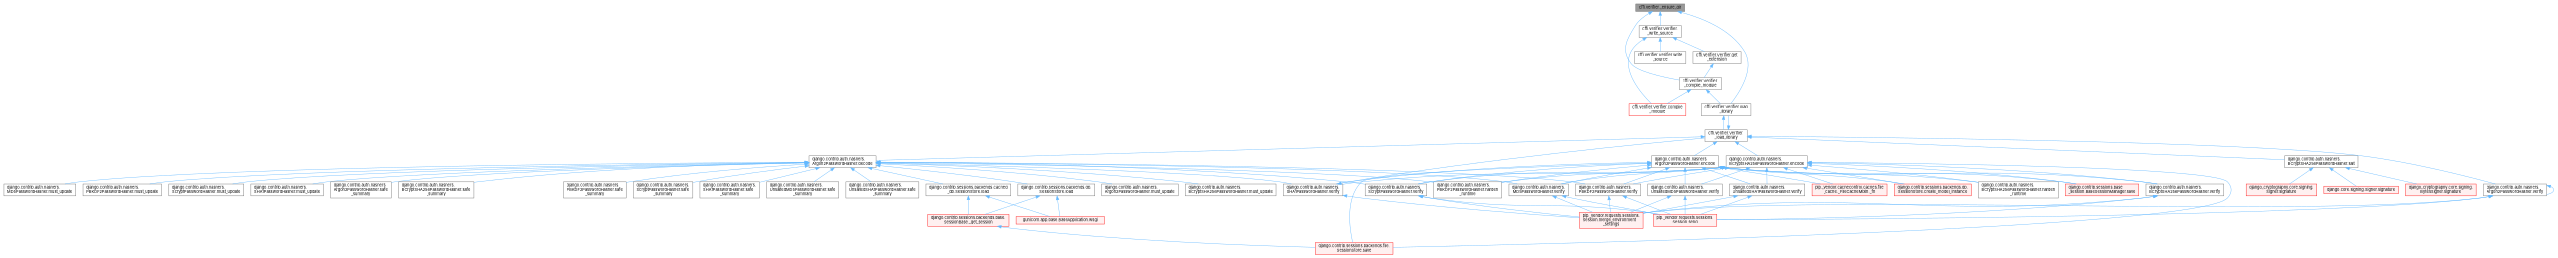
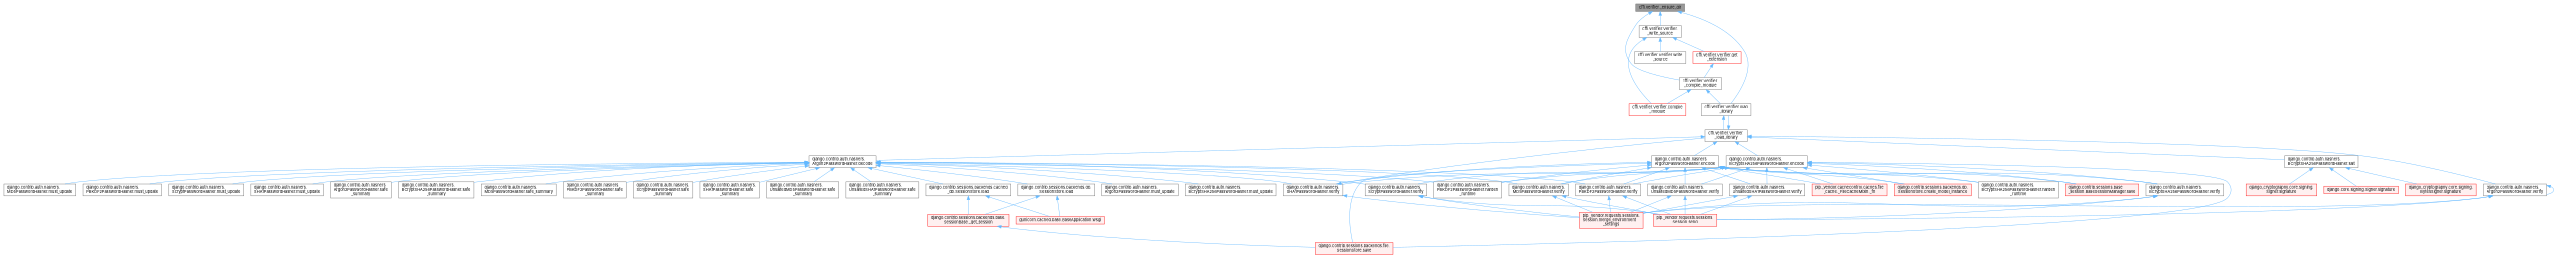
  digraph {
    fontname=Inter
    rankdir=TB
    node [color=grey40 fillcolor=white fontname=Inter fontsize=10 shape=box style=filled]
    edge [color=steelblue1 dir=back fontname=Inter fontsize=10 labelfontname=Helvetica labelfontsize=10 style=solid]
    n1 [color=gray40 fillcolor=grey60 fontcolor=black height=0.2 label="cffi.verifier._ensure_dir" width=0.4]
    n2 [height=0.2 label="cffi.verifier.Verifier.\l_compile_module" width=0.4]
    n3 [height=0.2 label="cffi.verifier.Verifier.\l_write_source" width=0.4]
    n4 [height=0.2 label="cffi.verifier.Verifier.load\l_library" width=0.4]
    n5 [color=red height=0.2 label="cffi.verifier.Verifier.compile\l_module" width=0.4]
-   n6 [height=0.2 label="cffi.verifier.Verifier.get\l_extension" width=0.4]
+   n6 [color=red height=0.2 label="cffi.verifier.Verifier.get\l_extension" width=0.4]
    n7 [height=0.2 label="cffi.verifier.Verifier.write\l_source" width=0.4]
    n8 [height=0.2 label="cffi.verifier.Verifier.\l_load_library" width=0.4]
    n9 [height=0.2 label="django.contrib.auth.hashers.\lArgon2PasswordHasher.decode" width=0.4]
    n10 [height=0.2 label="django.contrib.auth.hashers.\lArgon2PasswordHasher.encode" width=0.4]
    n11 [height=0.2 label="django.contrib.auth.hashers.\lBCryptSHA256PasswordHasher.encode" width=0.4]
    n12 [height=0.2 label="django.contrib.auth.hashers.\lBCryptSHA256PasswordHasher.salt" width=0.4]
    n13 [height=0.2 label="django.contrib.auth.hashers.\lArgon2PasswordHasher.verify" width=0.4]
    n14 [height=0.2 label="django.contrib.auth.hashers.\lPBKDF2PasswordHasher.harden\l_runtime" width=0.4]
    n15 [height=0.2 label="django.contrib.sessions.backends.cached\l_db.SessionStore.load" width=0.4]
    n16 [height=0.2 label="django.contrib.sessions.backends.db.\lSessionStore.load" width=0.4]
    n17 [height=0.2 label="django.contrib.auth.hashers.\lArgon2PasswordHasher.must_update" width=0.4]
    n18 [height=0.2 label="django.contrib.auth.hashers.\lBCryptSHA256PasswordHasher.must_update" width=0.4]
    n19 [height=0.2 label="django.contrib.auth.hashers.\lMD5PasswordHasher.must_update" width=0.4]
    n20 [height=0.2 label="django.contrib.auth.hashers.\lPBKDF2PasswordHasher.must_update" width=0.4]
    n21 [height=0.2 label="django.contrib.auth.hashers.\lScryptPasswordHasher.must_update" width=0.4]
    n22 [height=0.2 label="django.contrib.auth.hashers.\lSHA1PasswordHasher.must_update" width=0.4]
    n23 [height=0.2 label="django.contrib.auth.hashers.\lArgon2PasswordHasher.safe\l_summary" width=0.4]
    n24 [height=0.2 label="django.contrib.auth.hashers.\lBCryptSHA256PasswordHasher.safe\l_summary" width=0.4]
+   n25 [height=0.2 label="django.contrib.auth.hashers.\lMD5PasswordHasher.safe_summary" width=0.4]
    n26 [height=0.2 label="django.contrib.auth.hashers.\lPBKDF2PasswordHasher.safe\l_summary" width=0.4]
    n27 [height=0.2 label="django.contrib.auth.hashers.\lScryptPasswordHasher.safe\l_summary" width=0.4]
    n28 [height=0.2 label="django.contrib.auth.hashers.\lSHA1PasswordHasher.safe\l_summary" width=0.4]
    n29 [height=0.2 label="django.contrib.auth.hashers.\lUnsaltedMD5PasswordHasher.safe\l_summary" width=0.4]
    n30 [height=0.2 label="django.contrib.auth.hashers.\lUnsaltedSHA1PasswordHasher.safe\l_summary" width=0.4]
    n31 [height=0.2 label="django.contrib.auth.hashers.\lMD5PasswordHasher.verify" width=0.4]
    n32 [height=0.2 label="django.contrib.auth.hashers.\lPBKDF2PasswordHasher.verify" width=0.4]
    n33 [height=0.2 label="django.contrib.auth.hashers.\lScryptPasswordHasher.verify" width=0.4]
    n34 [height=0.2 label="django.contrib.auth.hashers.\lSHA1PasswordHasher.verify" width=0.4]
    n35 [color=red fillcolor="#FFF0F0" height=0.2 label="django.contrib.sessions.backends.file.\lSessionStore.save" width=0.4]
    n36 [color=red fillcolor="#FFF0F0" height=0.2 label="pip._vendor.cachecontrol.caches.file\l_cache._FileCacheMixin._fn" width=0.4]
    n37 [color=red fillcolor="#FFF0F0" height=0.2 label="django.contrib.sessions.backends.db.\lSessionStore.create_model_instance" width=0.4]
    n38 [height=0.2 label="django.contrib.auth.hashers.\lBCryptSHA256PasswordHasher.harden\l_runtime" width=0.4]
    n39 [color=red fillcolor="#FFF0F0" height=0.2 label="django.contrib.sessions.base\l_session.BaseSessionManager.save" width=0.4]
    n40 [height=0.2 label="django.contrib.auth.hashers.\lBCryptSHA256PasswordHasher.verify" width=0.4]
    n41 [height=0.2 label="django.contrib.auth.hashers.\lUnsaltedMD5PasswordHasher.verify" width=0.4]
    n42 [height=0.2 label="django.contrib.auth.hashers.\lUnsaltedSHA1PasswordHasher.verify" width=0.4]
    n43 [color=red fillcolor="#FFF0F0" height=0.2 label="django.core.signing.Signer.signature" width=0.4]
    n44 [color=red fillcolor="#FFF0F0" height=0.2 label="django_cryptography.core.signing.\lBytesSigner.signature" width=0.4]
    n45 [color=red fillcolor="#FFF0F0" height=0.2 label="django_cryptography.core.signing.\lSigner.signature" width=0.4]
    n46 [color=red fillcolor="#FFF0F0" height=0.2 label="pip._vendor.requests.sessions.\lSession.merge_environment\l_settings" width=0.4]
    n47 [color=red fillcolor="#FFF0F0" height=0.2 label="pip._vendor.requests.sessions.\lSession.send" width=0.4]
    n48 [color=red fillcolor="#FFF0F0" height=0.2 label="django.contrib.sessions.backends.base.\lSessionBase._get_session" width=0.4]
-   n49 [color=red fillcolor="#FFF0F0" height=0.2 label="gunicorn.app.base.BaseApplication.wsgi" width=0.4]
+   n49 [color=red fillcolor="#FFF0F0" height=0.2 label="gunicorn.cached.base.BaseApplication.wsgi" width=0.4]
    n1 -> n2
    n1 -> n3
    n1 -> n4
    n2 -> n4
    n2 -> n5
    n3 -> n5
    n3 -> n6
    n3 -> n7
    n4 -> n8
    n6 -> n2
    n8 -> n4
    n8 -> n9
    n8 -> n10
    n8 -> n11
    n8 -> n12
    n8 -> n13
    n9 -> n14
    n9 -> n15
    n9 -> n16
    n9 -> n17
    n9 -> n18
    n9 -> n19
    n9 -> n20
    n9 -> n21
    n9 -> n22
    n9 -> n23
    n9 -> n24
+   n9 -> n25
    n9 -> n26
    n9 -> n27
    n9 -> n28
    n9 -> n29
    n9 -> n30
    n9 -> n31
    n9 -> n32
    n9 -> n33
    n9 -> n34
    n10 -> n14
    n10 -> n31
    n10 -> n32
-   n10 -> n33
    n10 -> n34
    n10 -> n35
    n10 -> n36
    n10 -> n37
    n10 -> n38
    n10 -> n39
    n10 -> n40
    n10 -> n41
    n10 -> n42
    n11 -> n14
    n11 -> n31
    n11 -> n32
    n11 -> n33
    n11 -> n34
    n11 -> n35
    n11 -> n36
    n11 -> n37
    n11 -> n38
    n11 -> n39
    n11 -> n40
    n11 -> n41
    n11 -> n42
    n12 -> n43
    n12 -> n44
    n12 -> n45
    n13 -> n13
    n13 -> n46
    n13 -> n47
    n15 -> n48
    n15 -> n49
    n16 -> n48
    n16 -> n49
    n31 -> n46
    n31 -> n47
    n32 -> n46
    n32 -> n47
    n33 -> n46
    n33 -> n47
    n34 -> n8
    n34 -> n46
    n40 -> n46
    n40 -> n47
    n41 -> n46
    n41 -> n47
    n42 -> n46
    n42 -> n47
    n48 -> n35
  }
